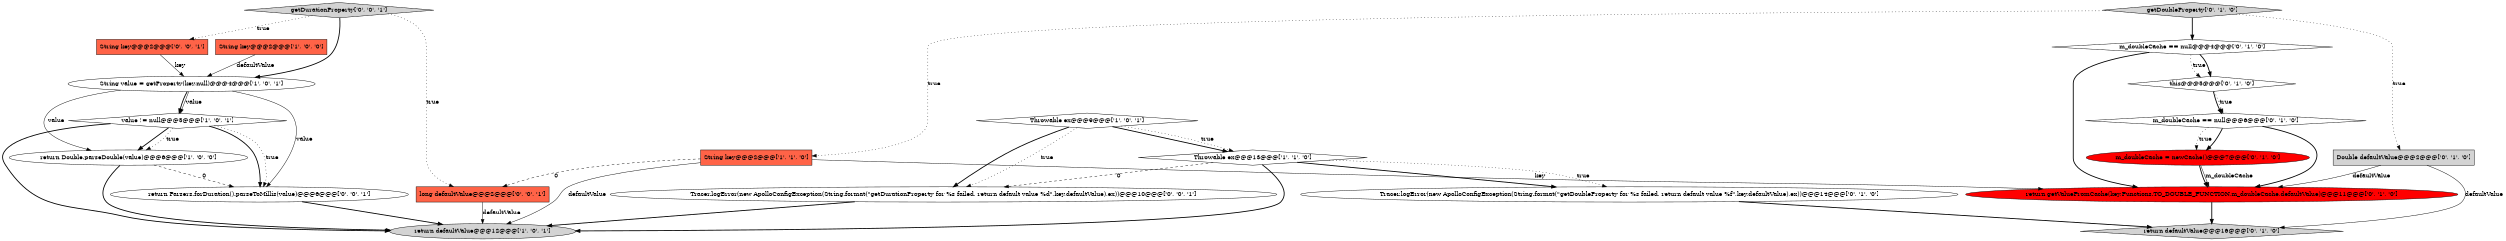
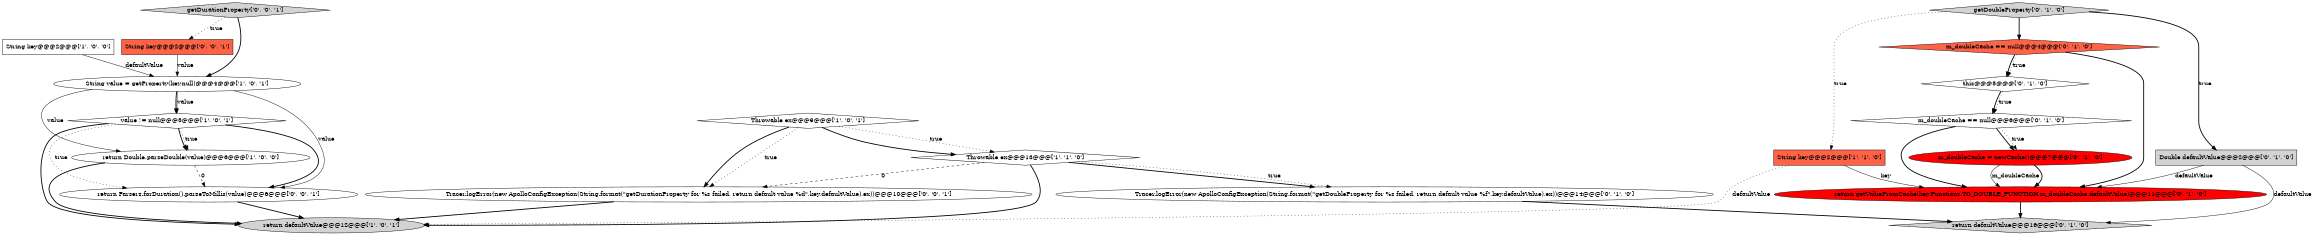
  digraph {
    node [fillcolor=white shape=diamond style=filled]
    edge [style=bold]
    n1 [label="Tracer.logError(new ApolloConfigException(String.format(\"getDurationProperty for %s failed, return default value %d\",key,defaultValue),ex))@@@10@@@['0', '0', '1']" shape=ellipse]
    n2 [fillcolor=lightgray label="return defaultValue@@@12@@@['1', '0', '1']" shape=ellipse]
    n3 [fillcolor=lightgray label="getDurationProperty['0', '0', '1']"]
-   n4 [fillcolor=tomato label="long defaultValue@@@2@@@['0', '0', '1']" shape=box]
    n5 [label="String value = getProperty(key,null)@@@4@@@['1', '0', '1']" shape=ellipse]
    n6 [fillcolor=tomato label="String key@@@2@@@['0', '0', '1']" shape=box]
    n7 [label="value != null@@@5@@@['1', '0', '1']"]
    n8 [label="return Double.parseDouble(value)@@@6@@@['1', '0', '0']" shape=ellipse]
    n9 [label="return Parsers.forDuration().parseToMillis(value)@@@6@@@['0', '0', '1']" shape=ellipse]
    n10 [fillcolor=lightgray label="getDoubleProperty['0', '1', '0']"]
    n11 [fillcolor=tomato label="String key@@@2@@@['1', '1', '0']" shape=box]
    n12 [fillcolor=lightgray label="Double defaultValue@@@2@@@['0', '1', '0']" shape=box]
-   n13 [label="m_doubleCache == null@@@4@@@['0', '1', '0']"]
+   n13 [fillcolor=tomato label="m_doubleCache == null@@@4@@@['0', '1', '0']"]
    n14 [fillcolor=red label="return getValueFromCache(key,Functions.TO_DOUBLE_FUNCTION,m_doubleCache,defaultValue)@@@11@@@['0', '1', '0']" shape=ellipse]
    n15 [fillcolor=lightgray label="return defaultValue@@@16@@@['0', '1', '0']"]
    n16 [label="this@@@5@@@['0', '1', '0']"]
    n17 [fillcolor=red label="m_doubleCache = newCache()@@@7@@@['0', '1', '0']" shape=ellipse]
    n18 [label="m_doubleCache == null@@@6@@@['0', '1', '0']"]
-   n19 [fillcolor=tomato label="String key@@@2@@@['1', '0', '0']" shape=box]
+   n19 [label="String key@@@2@@@['1', '0', '0']" shape=box]
    n20 [label="Throwable ex@@@13@@@['1', '1', '0']"]
    n21 [label="Tracer.logError(new ApolloConfigException(String.format(\"getDoubleProperty for %s failed, return default value %f\",key,defaultValue),ex))@@@14@@@['0', '1', '0']" shape=ellipse]
    n22 [label="Throwable ex@@@9@@@['1', '0', '1']"]
    n1 -> n2
-   n3 -> n4 [label=true style=dotted]
    n3 -> n5
    n3 -> n6 [label=true style=dotted]
-   n4 -> n2 [label=defaultValue style=solid]
    n5 -> n7 [label=value style=solid]
    n5 -> n7
    n5 -> n8 [label=value style=solid]
    n5 -> n9 [label=value style=solid]
-   n6 -> n5 [label=key style=solid]
+   n6 -> n5 [label=value style=solid]
    n7 -> n2
    n7 -> n8
    n7 -> n8 [label=true style=dotted]
    n7 -> n9
    n7 -> n9 [label=true style=dotted]
    n8 -> n2
    n8 -> n9 [label=0 style=dashed]
    n9 -> n2
    n10 -> n11 [label=true style=dotted]
-   n10 -> n12 [label=true style=dotted]
+   n10 -> n12 [label=true]
    n10 -> n13
-   n11 -> n2 [label=defaultValue style=solid]
-   n11 -> n4 [label=0 style=dashed]
+   n11 -> n2 [label=defaultValue style=dotted]
    n11 -> n14 [label=key style=solid]
    n12 -> n14 [label=defaultValue style=solid]
    n12 -> n15 [label=defaultValue style=solid]
    n13 -> n14
    n13 -> n16 [label=true style=dotted]
    n13 -> n16
    n14 -> n15
    n16 -> n18 [label=true style=dotted]
    n16 -> n18
    n17 -> n14
    n17 -> n14 [label=m_doubleCache style=solid]
    n18 -> n14
    n18 -> n17
    n18 -> n17 [label=true style=dotted]
    n19 -> n5 [label=defaultValue style=solid]
    n20 -> n1 [label=0 style=dashed]
    n20 -> n2
    n20 -> n21
    n20 -> n21 [label=true style=dotted]
    n21 -> n15
    n22 -> n1 [label=true style=dotted]
    n22 -> n1
    n22 -> n20
    n22 -> n20 [label=true style=dotted]
  }
